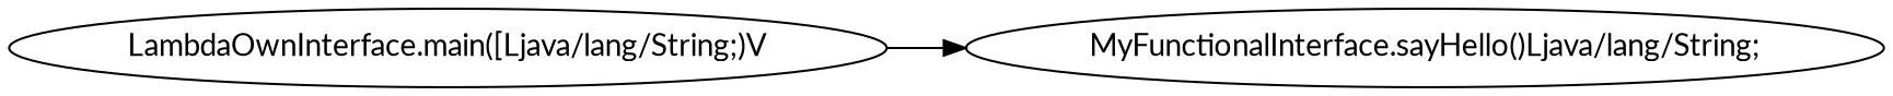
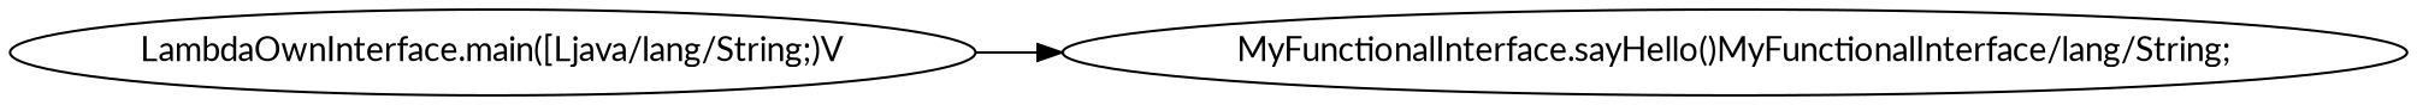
  digraph {
    rankdir=LR
    fontname=Lato
    node [fontname=Lato]
-   n1 [label="MyFunctionalInterface.sayHello()Ljava/lang/String;"]
+   n1 [label="MyFunctionalInterface.sayHello()MyFunctionalInterface/lang/String;"]
    n2 [label="LambdaOwnInterface.main([Ljava/lang/String;)V"]
    n2 -> n1 [fontname=Lato]
  }
